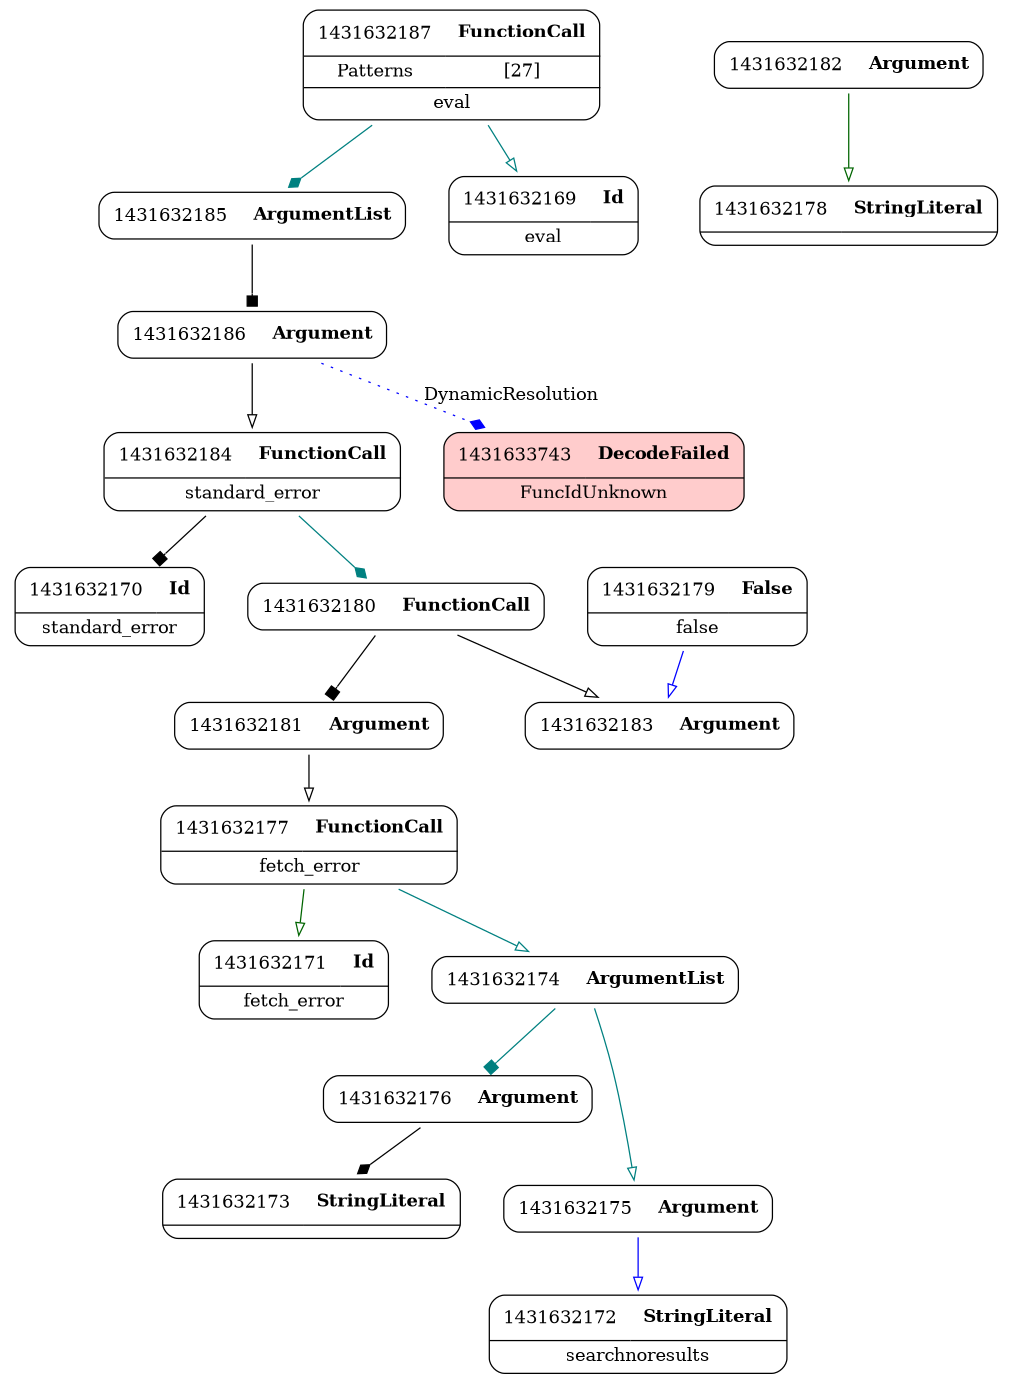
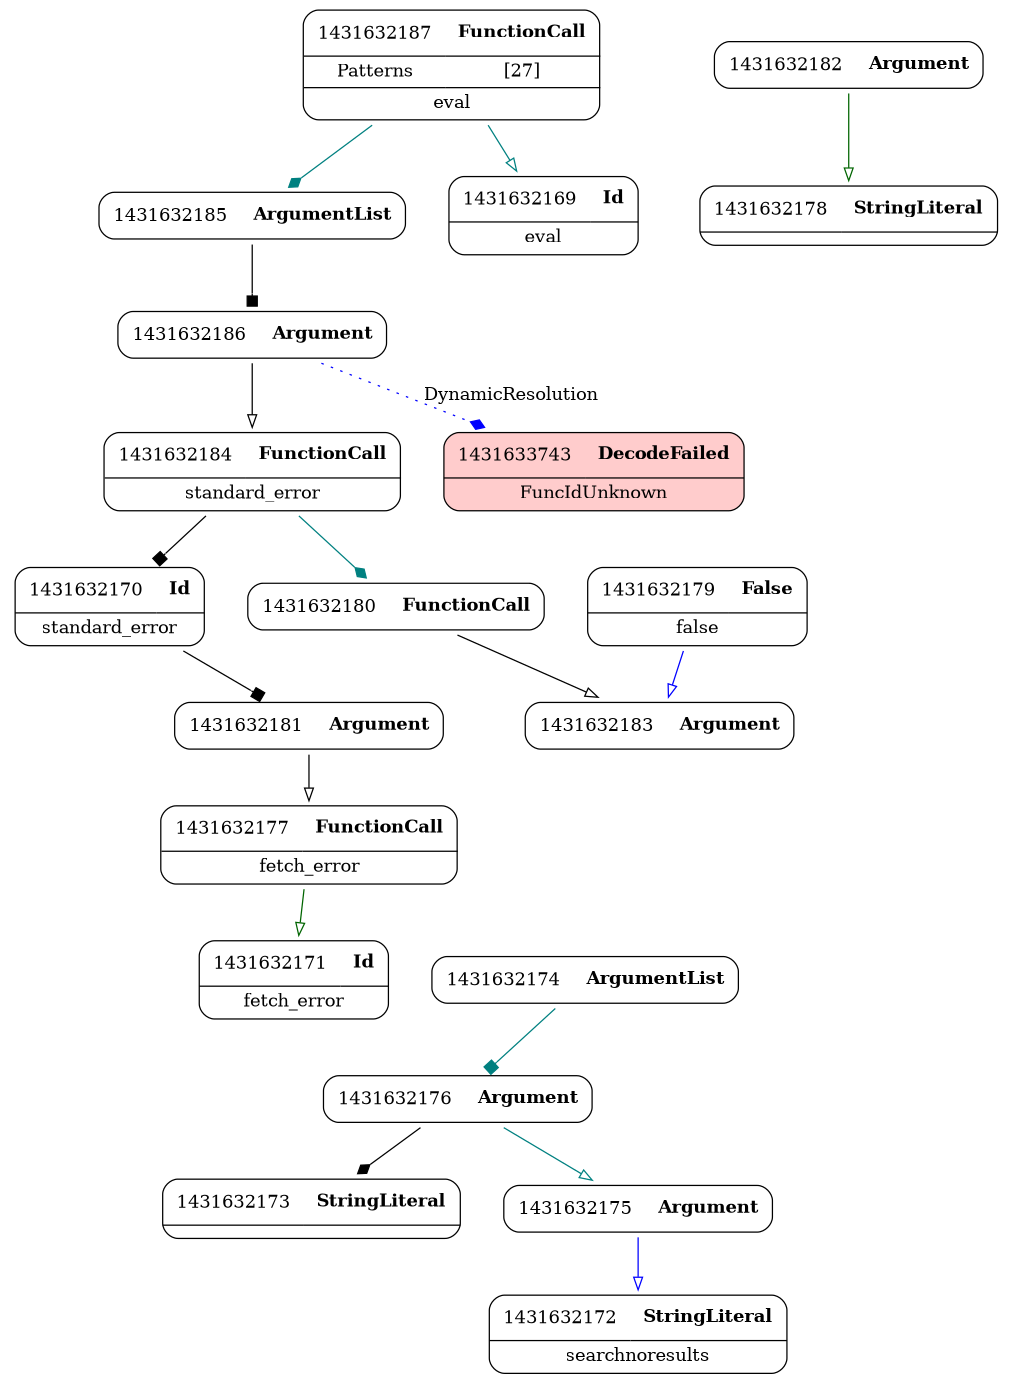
  digraph {
    node [shape=none]
    edge [arrowhead=onormal color=black weight=2]
    n1 [label=<<TABLE border='1' cellspacing='0' cellpadding='10' style='rounded' ><TR><TD border='0'>1431632180</TD><TD border='0'><B>FunctionCall</B></TD></TR></TABLE>>]
    n2 [label=<<TABLE border='1' cellspacing='0' cellpadding='10' style='rounded' ><TR><TD border='0'>1431632181</TD><TD border='0'><B>Argument</B></TD></TR></TABLE>>]
    n3 [label=<<TABLE border='1' cellspacing='0' cellpadding='10' style='rounded' ><TR><TD border='0'>1431632183</TD><TD border='0'><B>Argument</B></TD></TR></TABLE>>]
    n4 [label=<<TABLE border='1' cellspacing='0' cellpadding='10' style='rounded' ><TR><TD border='0'>1431632177</TD><TD border='0'><B>FunctionCall</B></TD></TR><HR/><TR><TD border='0' cellpadding='5' colspan='2'>fetch_error</TD></TR></TABLE>>]
    n5 [label=<<TABLE border='1' cellspacing='0' cellpadding='10' style='rounded' ><TR><TD border='0'>1431632182</TD><TD border='0'><B>Argument</B></TD></TR></TABLE>>]
    n6 [label=<<TABLE border='1' cellspacing='0' cellpadding='10' style='rounded' ><TR><TD border='0'>1431632178</TD><TD border='0'><B>StringLiteral</B></TD></TR><HR/><TR><TD border='0' cellpadding='5' colspan='2'></TD></TR></TABLE>>]
    n7 [label=<<TABLE border='1' cellspacing='0' cellpadding='10' style='rounded' ><TR><TD border='0'>1431632171</TD><TD border='0'><B>Id</B></TD></TR><HR/><TR><TD border='0' cellpadding='5' colspan='2'>fetch_error</TD></TR></TABLE>>]
    n8 [label=<<TABLE border='1' cellspacing='0' cellpadding='10' style='rounded' ><TR><TD border='0'>1431632174</TD><TD border='0'><B>ArgumentList</B></TD></TR></TABLE>>]
    n9 [label=<<TABLE border='1' cellspacing='0' cellpadding='10' style='rounded' ><TR><TD border='0'>1431632179</TD><TD border='0'><B>False</B></TD></TR><HR/><TR><TD border='0' cellpadding='5' colspan='2'>false</TD></TR></TABLE>>]
    n10 [label=<<TABLE border='1' cellspacing='0' cellpadding='10' style='rounded' ><TR><TD border='0'>1431632176</TD><TD border='0'><B>Argument</B></TD></TR></TABLE>>]
    n11 [label=<<TABLE border='1' cellspacing='0' cellpadding='10' style='rounded' ><TR><TD border='0'>1431632175</TD><TD border='0'><B>Argument</B></TD></TR></TABLE>>]
    n12 [label=<<TABLE border='1' cellspacing='0' cellpadding='10' style='rounded' ><TR><TD border='0'>1431632173</TD><TD border='0'><B>StringLiteral</B></TD></TR><HR/><TR><TD border='0' cellpadding='5' colspan='2'></TD></TR></TABLE>>]
    n13 [label=<<TABLE border='1' cellspacing='0' cellpadding='10' style='rounded' ><TR><TD border='0'>1431632172</TD><TD border='0'><B>StringLiteral</B></TD></TR><HR/><TR><TD border='0' cellpadding='5' colspan='2'>searchnoresults</TD></TR></TABLE>>]
    n14 [label=<<TABLE border='1' cellspacing='0' cellpadding='10' style='rounded' ><TR><TD border='0'>1431632184</TD><TD border='0'><B>FunctionCall</B></TD></TR><HR/><TR><TD border='0' cellpadding='5' colspan='2'>standard_error</TD></TR></TABLE>>]
    n15 [label=<<TABLE border='1' cellspacing='0' cellpadding='10' style='rounded' ><TR><TD border='0'>1431632170</TD><TD border='0'><B>Id</B></TD></TR><HR/><TR><TD border='0' cellpadding='5' colspan='2'>standard_error</TD></TR></TABLE>>]
    n16 [label=<<TABLE border='1' cellspacing='0' cellpadding='10' style='rounded' ><TR><TD border='0'>1431632185</TD><TD border='0'><B>ArgumentList</B></TD></TR></TABLE>>]
    n17 [label=<<TABLE border='1' cellspacing='0' cellpadding='10' style='rounded' ><TR><TD border='0'>1431632186</TD><TD border='0'><B>Argument</B></TD></TR></TABLE>>]
    n18 [label=<<TABLE border='1' cellspacing='0' cellpadding='10' style='rounded' bgcolor='#FFCCCC' ><TR><TD border='0'>1431633743</TD><TD border='0'><B>DecodeFailed</B></TD></TR><HR/><TR><TD border='0' cellpadding='5' colspan='2'>FuncIdUnknown</TD></TR></TABLE>>]
    n19 [label=<<TABLE border='1' cellspacing='0' cellpadding='10' style='rounded' ><TR><TD border='0'>1431632187</TD><TD border='0'><B>FunctionCall</B></TD></TR><HR/><TR><TD border='0' cellpadding='5'>Patterns</TD><TD border='0' cellpadding='5'>[27]</TD></TR><HR/><TR><TD border='0' cellpadding='5' colspan='2'>eval</TD></TR></TABLE>>]
    n20 [label=<<TABLE border='1' cellspacing='0' cellpadding='10' style='rounded' ><TR><TD border='0'>1431632169</TD><TD border='0'><B>Id</B></TD></TR><HR/><TR><TD border='0' cellpadding='5' colspan='2'>eval</TD></TR></TABLE>>]
-   n1 -> n2 [arrowhead=box]
+   n15 -> n2 [arrowhead=box]
    n1 -> n3
    n2 -> n4
    n4 -> n7 [color=darkgreen]
-   n4 -> n8 [color=teal]
    n5 -> n6 [color=darkgreen]
    n8 -> n10 [arrowhead=box color=teal]
-   n8 -> n11 [color=teal]
+   n10 -> n11 [color=teal]
    n9 -> n3 [color=blue]
    n10 -> n12 [arrowhead=diamond]
    n11 -> n13 [color=blue]
    n14 -> n1 [arrowhead=diamond color=teal]
    n14 -> n15 [arrowhead=box]
    n16 -> n17 [arrowhead=box]
    n17 -> n14
    n17 -> n18 [arrowhead=diamond color=blue label=DynamicResolution style=dotted weight=""]
    n19 -> n16 [arrowhead=diamond color=teal]
    n19 -> n20 [color=teal]
  }
